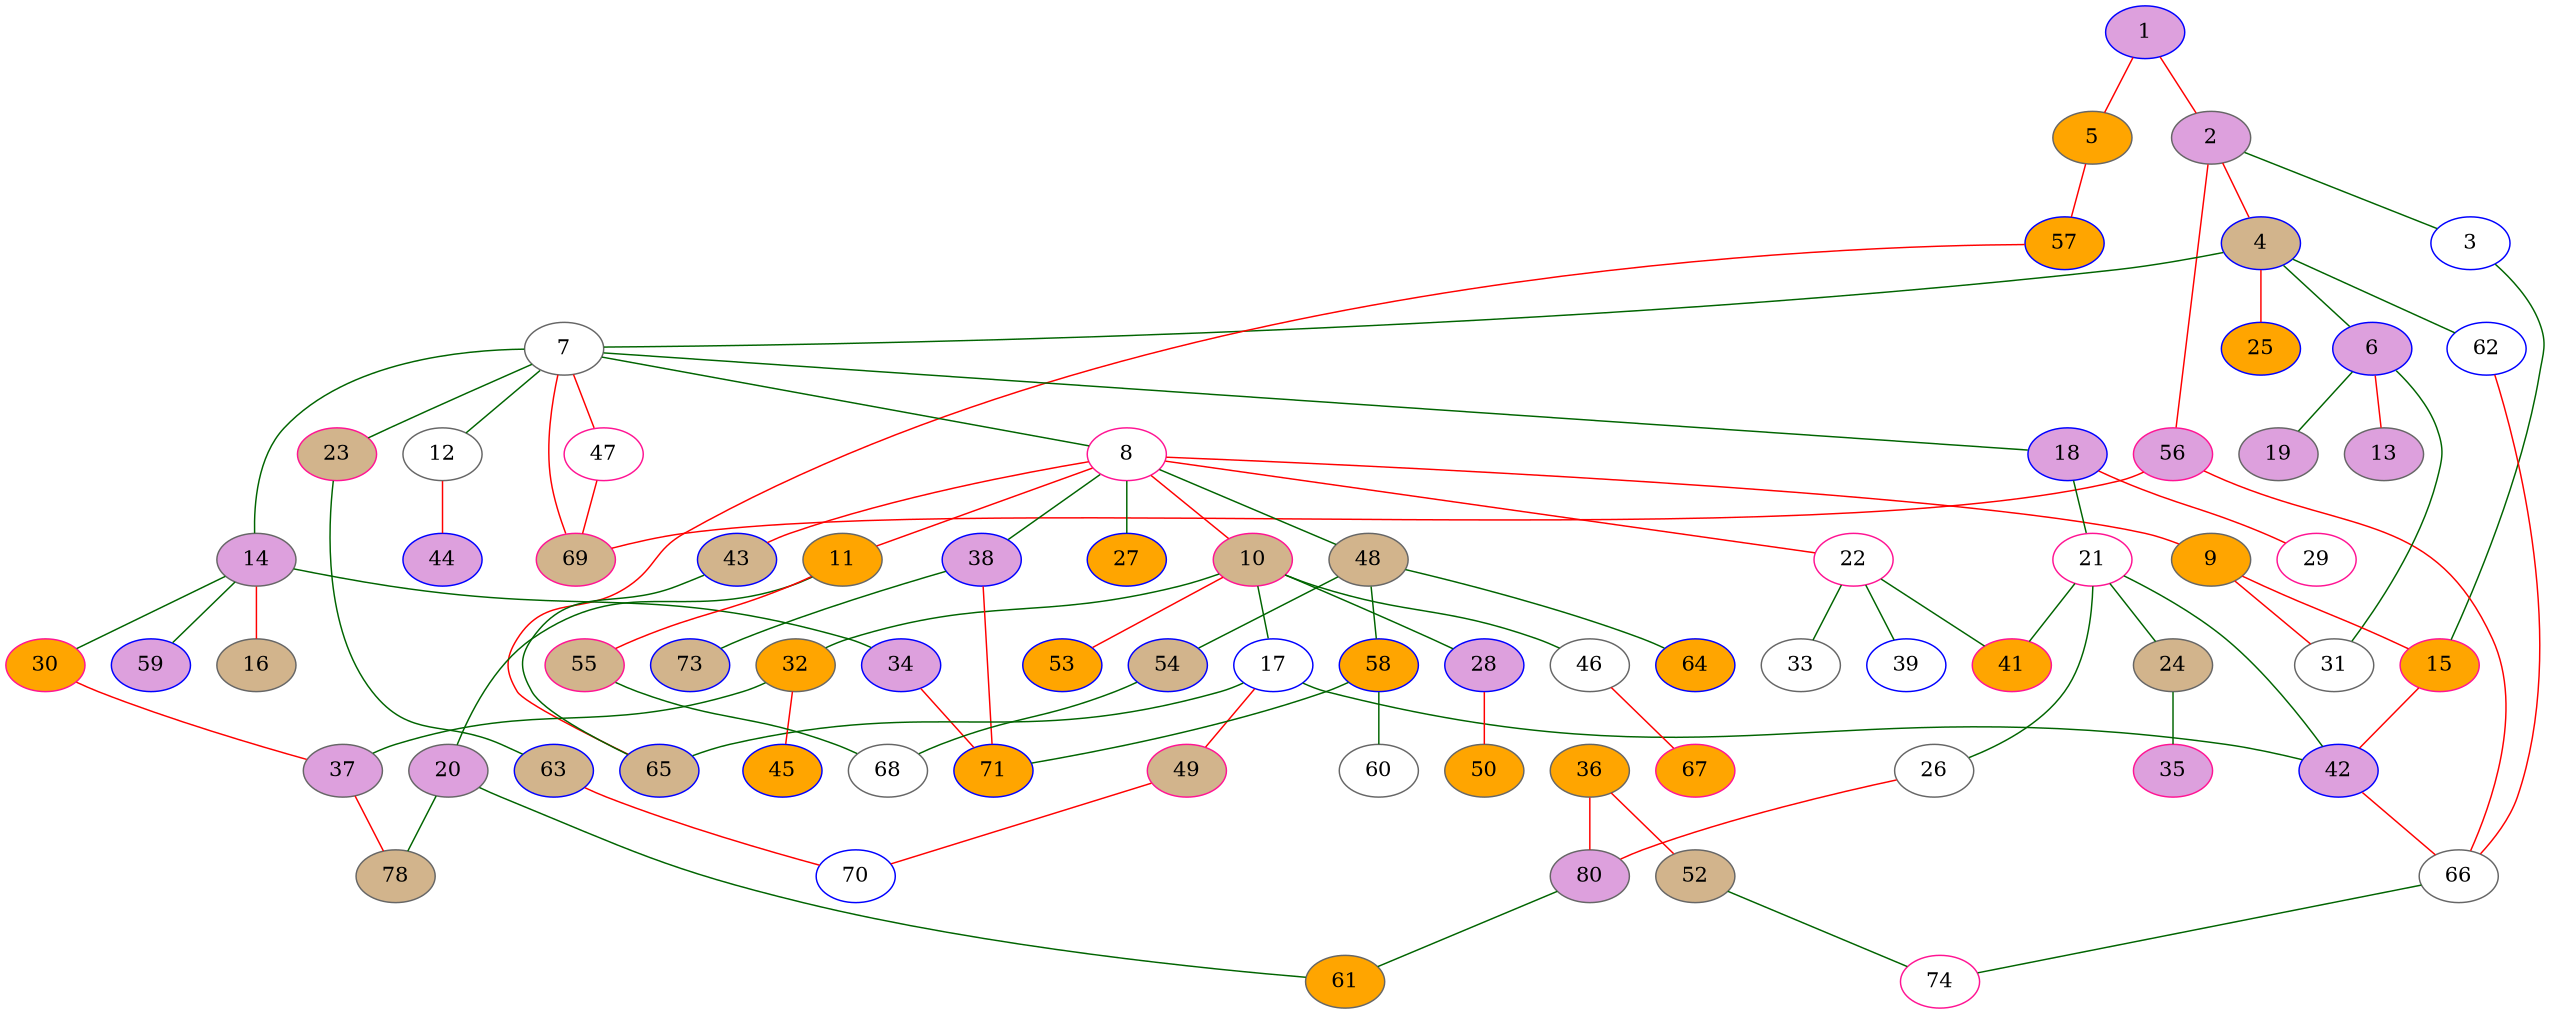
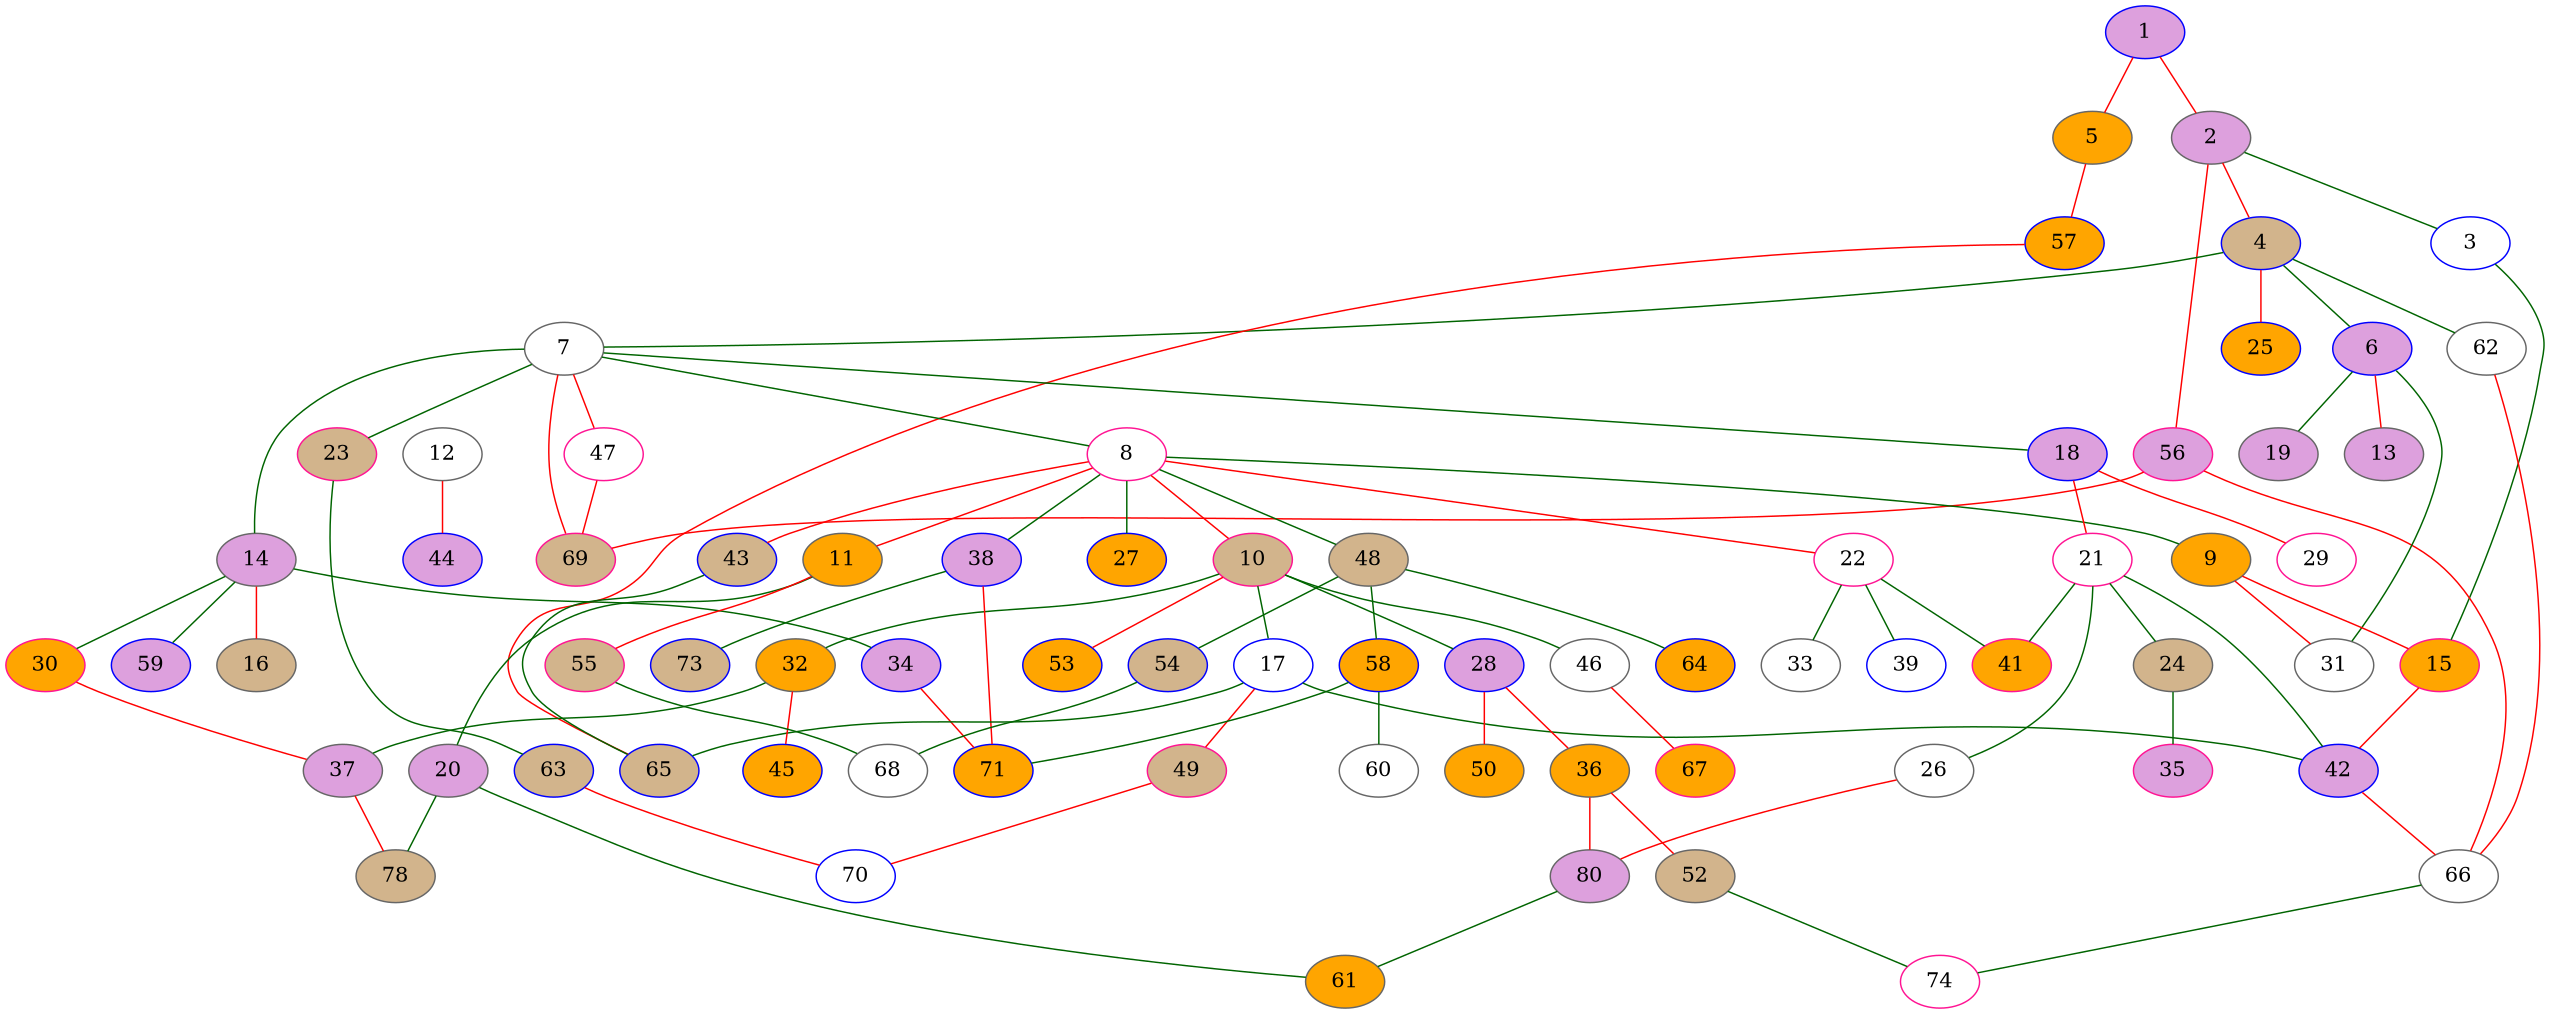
  graph {
    node [color=blue fillcolor=white style=filled]
    edge [color=darkgreen]
    1 [fillcolor=plum]
    2 [color=gray40 fillcolor=plum]
    5 [color=gray40 fillcolor=orange]
    3
    4 [fillcolor=tan]
    56 [color=deeppink fillcolor=plum]
    57 [fillcolor=orange]
    15 [color=deeppink fillcolor=orange]
    6 [fillcolor=plum]
    7 [color=gray40]
    25 [fillcolor=orange]
-   62
+   62 [color=gray40]
    69 [color=deeppink fillcolor=tan]
    66 [color=gray40]
    42 [fillcolor=plum]
    13 [color=gray40 fillcolor=plum]
    19 [color=gray40 fillcolor=plum]
    31 [color=gray40]
    8 [color=deeppink]
    12 [color=gray40]
    14 [color=gray40 fillcolor=plum]
    18 [fillcolor=plum]
    23 [color=deeppink fillcolor=tan]
    47 [color=deeppink]
    65 [fillcolor=tan]
    71 [fillcolor=orange]
    9 [color=gray40 fillcolor=orange]
    10 [color=deeppink fillcolor=tan]
    11 [color=gray40 fillcolor=orange]
    22 [color=deeppink]
    27 [fillcolor=orange]
    38 [fillcolor=plum]
    43 [fillcolor=tan]
    48 [color=gray40 fillcolor=tan]
    44 [fillcolor=plum]
    16 [color=gray40 fillcolor=tan]
    30 [color=deeppink fillcolor=orange]
    34 [fillcolor=plum]
    59 [fillcolor=plum]
    21 [color=deeppink]
    29 [color=deeppink]
    63 [fillcolor=tan]
    17
    28 [fillcolor=plum]
    32 [color=gray40 fillcolor=orange]
    46 [color=gray40]
    53 [fillcolor=orange]
    20 [color=gray40 fillcolor=plum]
    55 [color=deeppink fillcolor=tan]
    41 [color=deeppink fillcolor=orange]
    33 [color=gray40]
    39
    73 [fillcolor=tan]
    54 [fillcolor=tan]
    58 [fillcolor=orange]
    64 [fillcolor=orange]
    49 [color=deeppink fillcolor=tan]
    36 [color=gray40 fillcolor=orange]
    50 [color=gray40 fillcolor=orange]
    37 [color=gray40 fillcolor=plum]
    45 [fillcolor=orange]
    67 [color=deeppink fillcolor=orange]
    61 [color=gray40 fillcolor=orange]
    n64 [color=gray40 fillcolor=tan label=78]
    68 [color=gray40]
    70
    24 [color=gray40 fillcolor=tan]
    26 [color=gray40]
    35 [color=deeppink fillcolor=plum]
    n70 [color=gray40 fillcolor=plum label=80]
    52 [color=gray40 fillcolor=tan]
    74 [color=deeppink]
    60 [color=gray40]
    1 -- 2 [color=red]
    1 -- 5 [color=red]
    2 -- 3
    2 -- 4 [color=red]
    2 -- 56 [color=red]
    5 -- 57 [color=red]
    3 -- 15
    4 -- 6
    4 -- 7
    4 -- 25 [color=red]
    4 -- 62
    56 -- 69 [color=red]
    56 -- 66 [color=red]
    57 -- 65 [color=red]
    15 -- 42 [color=red]
    6 -- 13 [color=red]
    6 -- 19
    6 -- 31
    7 -- 69 [color=red]
    7 -- 8
-   7 -- 12
    7 -- 14
    7 -- 18
    7 -- 23
    7 -- 47 [color=red]
    62 -- 66 [color=red]
    66 -- 74
    42 -- 66 [color=red]
-   8 -- 9 [color=red]
+   8 -- 9
    8 -- 10 [color=red]
    8 -- 11 [color=red]
    8 -- 22 [color=red]
    8 -- 27
    8 -- 38
    8 -- 43 [color=red]
    8 -- 48
    12 -- 44 [color=red]
    14 -- 16 [color=red]
    14 -- 30
    14 -- 34
    14 -- 59
-   18 -- 21
+   18 -- 21 [color=red]
    18 -- 29 [color=red]
    23 -- 63
    47 -- 69 [color=red]
    9 -- 15 [color=red]
    9 -- 31 [color=red]
    10 -- 17
    10 -- 28
    10 -- 32
    10 -- 46
    10 -- 53 [color=red]
    11 -- 20
    11 -- 55 [color=red]
    22 -- 41
    22 -- 33
    22 -- 39
    38 -- 71 [color=red]
    38 -- 73
    43 -- 65
    48 -- 54
    48 -- 58
    48 -- 64
    30 -- 37 [color=red]
    34 -- 71 [color=red]
    21 -- 42
    21 -- 41
    21 -- 24
    21 -- 26
    63 -- 70 [color=red]
    17 -- 42
    17 -- 65
    17 -- 49 [color=red]
+   28 -- 36 [color=red]
    28 -- 50 [color=red]
    32 -- 37
    32 -- 45 [color=red]
    46 -- 67 [color=red]
    20 -- 61
    20 -- n64
    55 -- 68
    54 -- 68
    58 -- 71
    58 -- 60
    49 -- 70 [color=red]
    36 -- n70 [color=red]
    36 -- 52 [color=red]
    37 -- n64 [color=red]
    24 -- 35
    26 -- n70 [color=red]
    n70 -- 61
    52 -- 74
  }
